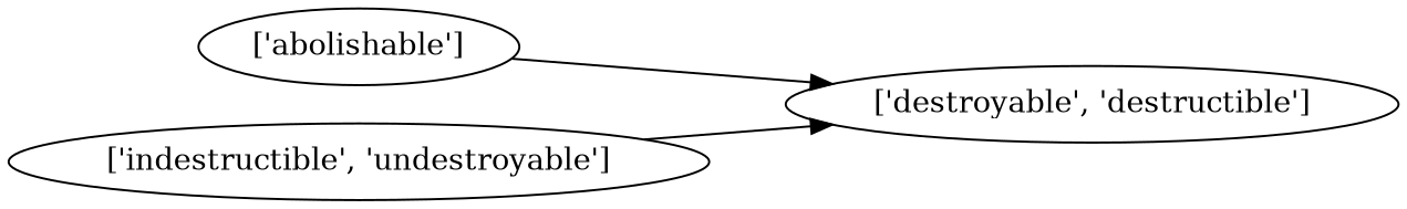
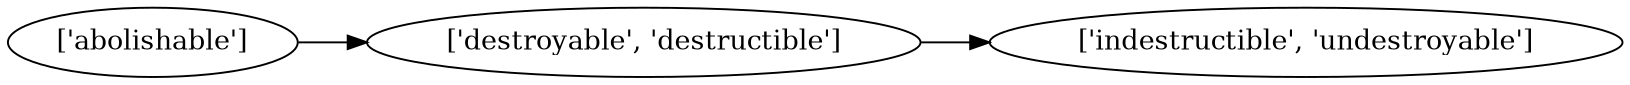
  strict digraph {
    rankdir=LR
    "['abolishable']"
    "['destroyable', 'destructible']"
    "['indestructible', 'undestroyable']"
    "['abolishable']" -> "['destroyable', 'destructible']"
-   "['indestructible', 'undestroyable']" -> "['destroyable', 'destructible']"
+   "['destroyable', 'destructible']" -> "['indestructible', 'undestroyable']"
  }
